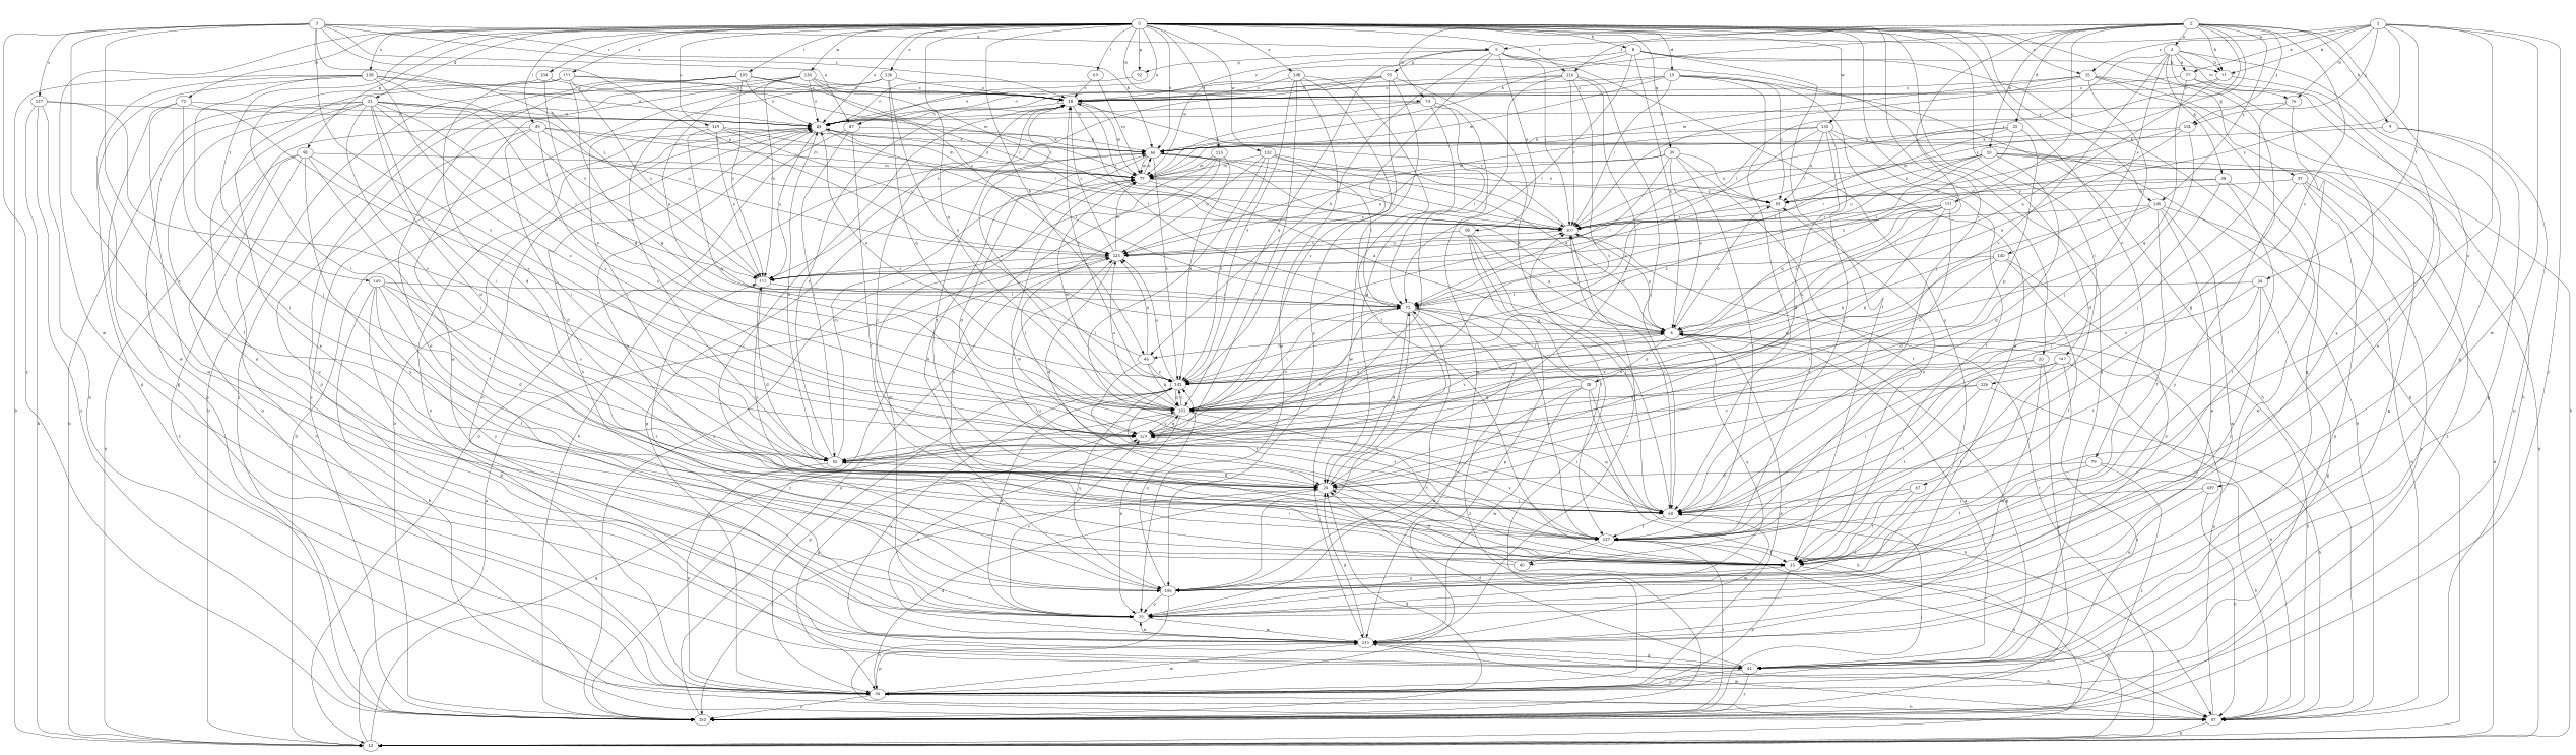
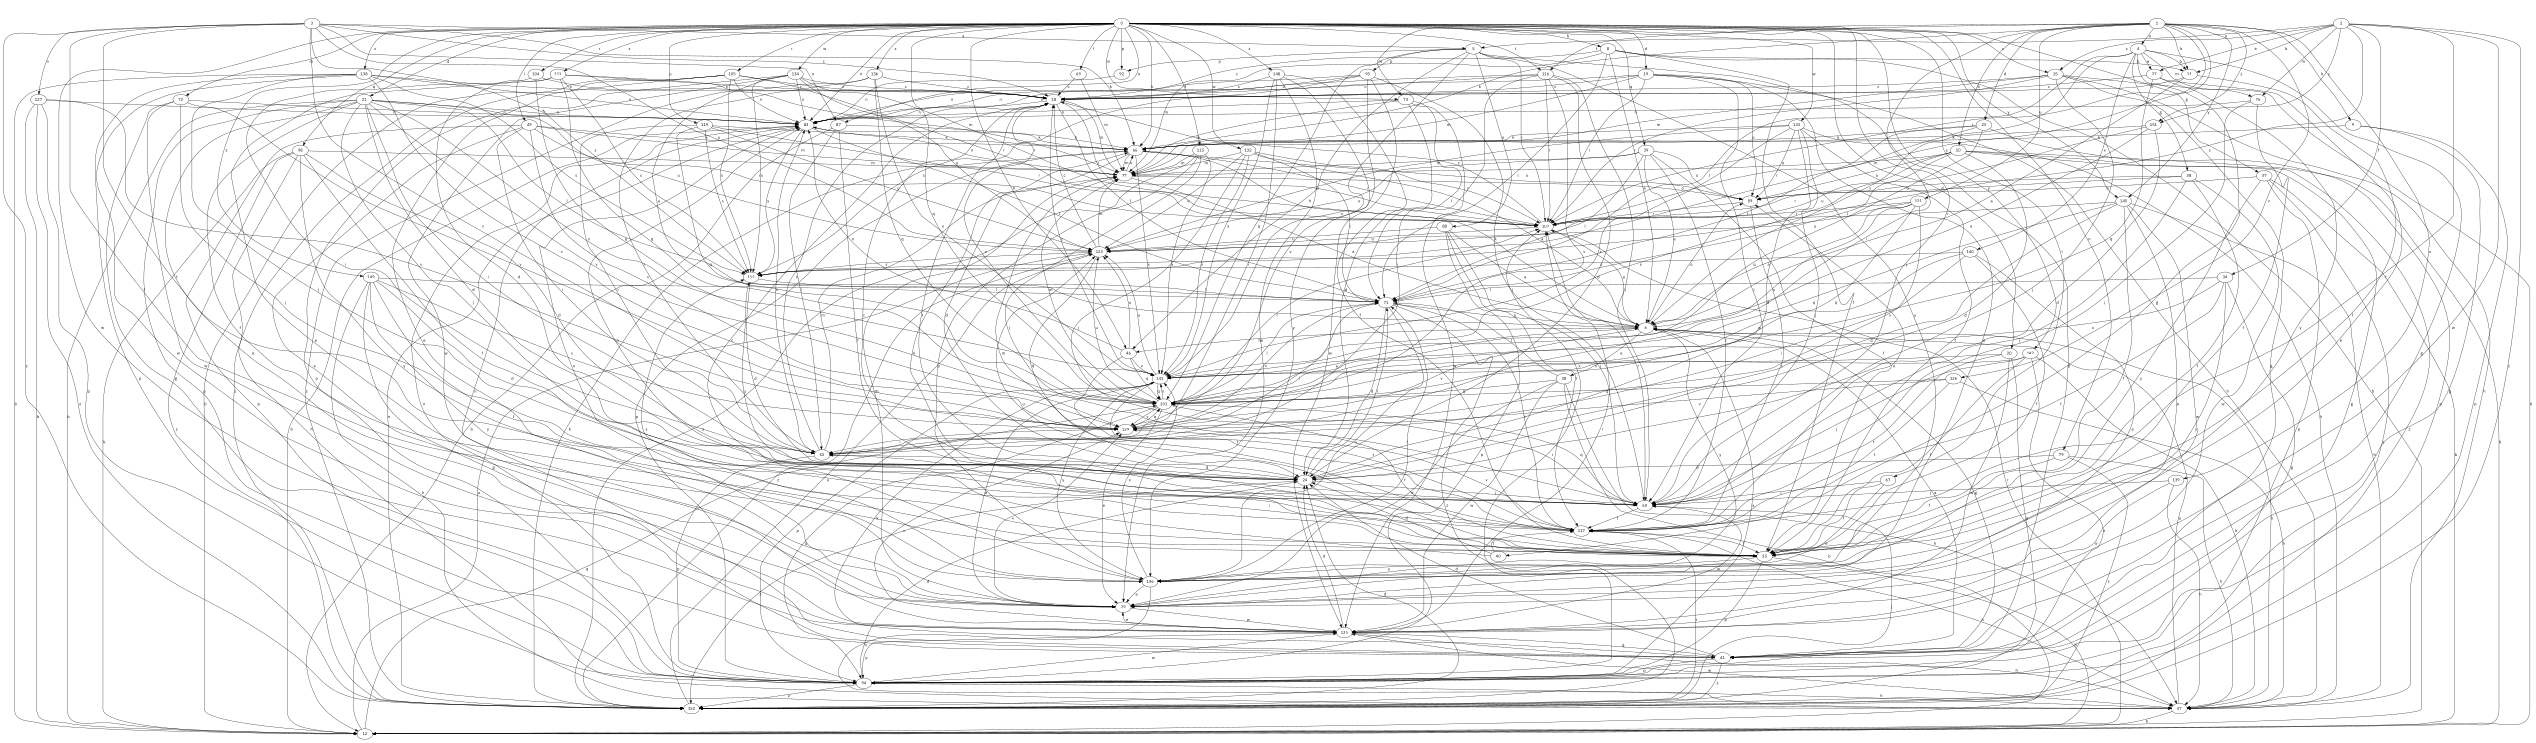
  strict digraph {
    fontname="IBM Plex Sans"
    node [fontname="IBM Plex Sans"]
    edge [fontname="IBM Plex Sans"]
    0
    8
    15
    19
    20
    21
    37
    46
    49
    60
    66
    67
    69
    72
    73
    79
    83
    87
    92
    98
    n21 [label=39]
    101
    104
    105
    111
    115
    116
    119
    132
    133
    134
    135
    136
    138
    142
    145
    148
    149
    11
    18
    35
    71
    6
    12
    77
    n46 [label=107]
    41
    47
    89
    29
    117
    94
    141
    53
    123
    129
    24
    152
    146
    112
    1
    4
    9
    10
    23
    121
    126
-   139 [label=439]
+   139
    151
    27
    76
    38
    40
    140
    2
    5
    34
    88
    93
    3
    127
    28
    0 -> 8 [label=b]
    0 -> 15 [label=c]
    0 -> 19 [label=d]
    0 -> 20 [label=d]
    0 -> 21 [label=d]
    0 -> 37 [label=g]
    0 -> 46 [label=h]
    0 -> 49 [label=i]
    0 -> 60 [label=j]
    0 -> 66 [label=k]
    0 -> 67 [label=l]
    0 -> 69 [label=l]
    0 -> 72 [label=m]
    0 -> 73 [label=m]
    0 -> 79 [label=n]
    0 -> 83 [label=n]
    0 -> 87 [label=o]
    0 -> 92 [label=p]
    0 -> 98 [label=q]
    0 -> n21 [label=q]
    0 -> 101 [label=q]
    0 -> 104 [label=r]
    0 -> 105 [label=r]
    0 -> 111 [label=s]
    0 -> 115 [label=t]
    0 -> 116 [label=t]
    0 -> 119 [label=u]
    0 -> 132 [label=w]
    0 -> 133 [label=w]
    0 -> 134 [label=w]
    0 -> 135 [label=w]
    0 -> 136 [label=x]
    0 -> 138 [label=x]
    0 -> 142 [label=y]
    0 -> 145 [label=y]
    0 -> 148 [label=z]
    0 -> 149 [label=z]
    8 -> 11 [label=b]
    8 -> 18 [label=c]
    8 -> 35 [label=f]
    8 -> 71 [label=l]
    8 -> 6 [label=a]
    8 -> 12 [label=b]
    8 -> 77 [label=m]
    15 -> 60 [label=j]
    15 -> 18 [label=c]
    15 -> 12 [label=b]
    15 -> 77 [label=m]
    15 -> n46 [label=r]
    15 -> 41 [label=g]
    15 -> 47 [label=h]
    19 -> 60 [label=j]
    19 -> 83 [label=n]
    19 -> 18 [label=c]
    19 -> 77 [label=m]
    19 -> n46 [label=r]
    19 -> 47 [label=h]
    19 -> 89 [label=o]
    19 -> 29 [label=e]
    20 -> 135 [label=w]
    20 -> 117 [label=t]
    20 -> 94 [label=p]
    20 -> 141 [label=x]
    21 -> 60 [label=j]
    21 -> 83 [label=n]
    21 -> 35 [label=f]
    21 -> 71 [label=l]
    21 -> 12 [label=b]
    21 -> 29 [label=e]
    21 -> 94 [label=p]
    21 -> 141 [label=x]
    21 -> 53 [label=i]
    21 -> 123 [label=u]
    21 -> 129 [label=v]
    21 -> 24 [label=d]
    37 -> 12 [label=b]
    37 -> 89 [label=o]
    37 -> 94 [label=p]
    37 -> 152 [label=z]
    37 -> 146 [label=y]
    46 -> 83 [label=n]
    46 -> 101 [label=q]
    46 -> 117 [label=t]
    46 -> 141 [label=x]
    46 -> 123 [label=u]
    49 -> 66 [label=k]
    49 -> 77 [label=m]
    49 -> n46 [label=r]
    49 -> 29 [label=e]
    49 -> 94 [label=p]
    49 -> 53 [label=i]
    49 -> 129 [label=v]
    60 -> 101 [label=q]
    60 -> 135 [label=w]
    60 -> n46 [label=r]
    60 -> 117 [label=t]
    60 -> 112 [label=s]
    66 -> 77 [label=m]
    66 -> n46 [label=r]
    66 -> 89 [label=o]
    66 -> 94 [label=p]
    66 -> 141 [label=x]
    66 -> 24 [label=d]
    67 -> 60 [label=j]
    67 -> 35 [label=f]
    67 -> 29 [label=e]
    69 -> 18 [label=c]
    69 -> 77 [label=m]
    72 -> 60 [label=j]
    72 -> 83 [label=n]
    72 -> 135 [label=w]
    72 -> 41 [label=g]
    72 -> 129 [label=v]
    73 -> 83 [label=n]
    73 -> 135 [label=w]
    73 -> 71 [label=l]
    73 -> 77 [label=m]
    73 -> 24 [label=d]
    79 -> 35 [label=f]
    79 -> 47 [label=h]
    79 -> 24 [label=d]
    79 -> 152 [label=z]
    83 -> 66 [label=k]
    83 -> 71 [label=l]
    83 -> 12 [label=b]
-   83 -> 77 [label=m]
    83 -> 112 [label=s]
    87 -> 66 [label=k]
    87 -> 35 [label=f]
    87 -> 12 [label=b]
    87 -> 53 [label=i]
    92 -> 83 [label=n]
    98 -> 35 [label=f]
    98 -> 12 [label=b]
    98 -> 77 [label=m]
    98 -> 47 [label=h]
    98 -> 24 [label=d]
    98 -> 152 [label=z]
    98 -> 146 [label=y]
    n21 -> 35 [label=f]
    n21 -> 71 [label=l]
    n21 -> 6 [label=a]
    n21 -> 77 [label=m]
    n21 -> 89 [label=o]
    n21 -> 117 [label=t]
    n21 -> 123 [label=u]
    101 -> 18 [label=c]
    101 -> 35 [label=f]
    101 -> 71 [label=l]
    101 -> 6 [label=a]
    101 -> 77 [label=m]
    101 -> n46 [label=r]
    101 -> 29 [label=e]
    101 -> 94 [label=p]
    101 -> 141 [label=x]
    101 -> 123 [label=u]
    101 -> 129 [label=v]
    104 -> 101 [label=q]
    104 -> 18 [label=c]
    104 -> 53 [label=i]
    105 -> 83 [label=n]
    105 -> 18 [label=c]
    105 -> 12 [label=b]
    105 -> n46 [label=r]
    105 -> 29 [label=e]
    105 -> 152 [label=z]
    105 -> 112 [label=s]
    111 -> 101 [label=q]
    111 -> 18 [label=c]
    111 -> 77 [label=m]
    111 -> 29 [label=e]
    111 -> 24 [label=d]
    111 -> 112 [label=s]
    115 -> 60 [label=j]
    115 -> 77 [label=m]
    115 -> 141 [label=x]
    115 -> 152 [label=z]
    115 -> 146 [label=y]
    116 -> 60 [label=j]
    116 -> 83 [label=n]
    116 -> 18 [label=c]
    116 -> n46 [label=r]
    116 -> 53 [label=i]
    116 -> 129 [label=v]
    116 -> 24 [label=d]
    119 -> 66 [label=k]
    119 -> 101 [label=q]
    119 -> n46 [label=r]
    119 -> 53 [label=i]
    119 -> 123 [label=u]
    119 -> 112 [label=s]
    132 -> 60 [label=j]
    132 -> 71 [label=l]
    132 -> 6 [label=a]
    132 -> 77 [label=m]
    132 -> n46 [label=r]
    132 -> 141 [label=x]
    132 -> 123 [label=u]
    133 -> 60 [label=j]
    133 -> 66 [label=k]
    133 -> 35 [label=f]
    133 -> 47 [label=h]
    133 -> 89 [label=o]
    133 -> 141 [label=x]
    133 -> 123 [label=u]
    133 -> 24 [label=d]
    134 -> 83 [label=n]
    134 -> 135 [label=w]
    134 -> 18 [label=c]
    134 -> 6 [label=a]
    134 -> n46 [label=r]
    134 -> 94 [label=p]
    134 -> 123 [label=u]
    134 -> 112 [label=s]
    135 -> n46 [label=r]
    135 -> 41 [label=g]
    135 -> 47 [label=h]
    135 -> 29 [label=e]
    135 -> 94 [label=p]
    135 -> 129 [label=v]
    135 -> 24 [label=d]
    136 -> 101 [label=q]
    136 -> 18 [label=c]
    136 -> 141 [label=x]
    136 -> 53 [label=i]
    136 -> 152 [label=z]
    138 -> 60 [label=j]
    138 -> 83 [label=n]
    138 -> 135 [label=w]
    138 -> 18 [label=c]
    138 -> 12 [label=b]
    138 -> 94 [label=p]
    138 -> 129 [label=v]
    138 -> 112 [label=s]
    142 -> 60 [label=j]
    142 -> 35 [label=f]
    142 -> 47 [label=h]
    142 -> 141 [label=x]
    142 -> 152 [label=z]
    145 -> 101 [label=q]
    145 -> 135 [label=w]
    145 -> 35 [label=f]
    145 -> n46 [label=r]
    145 -> 47 [label=h]
    145 -> 29 [label=e]
    145 -> 24 [label=d]
    148 -> 18 [label=c]
    148 -> 35 [label=f]
    148 -> 29 [label=e]
    148 -> 141 [label=x]
    148 -> 53 [label=i]
    148 -> 146 [label=y]
    149 -> 35 [label=f]
    149 -> 71 [label=l]
    149 -> 41 [label=g]
    149 -> 47 [label=h]
    149 -> 129 [label=v]
    149 -> 24 [label=d]
    149 -> 146 [label=y]
    11 -> 18 [label=c]
    11 -> 35 [label=f]
    11 -> 6 [label=a]
    18 -> 83 [label=n]
    18 -> 71 [label=l]
    18 -> 77 [label=m]
    18 -> n46 [label=r]
    18 -> 117 [label=t]
    35 -> 66 [label=k]
    35 -> 12 [label=b]
    35 -> 94 [label=p]
    35 -> 53 [label=i]
    35 -> 123 [label=u]
    35 -> 146 [label=y]
    71 -> 6 [label=a]
    71 -> 117 [label=t]
    71 -> 53 [label=i]
    71 -> 129 [label=v]
    71 -> 24 [label=d]
    71 -> 152 [label=z]
    71 -> 146 [label=y]
    6 -> 46 [label=h]
    6 -> 66 [label=k]
    6 -> 41 [label=g]
    6 -> 47 [label=h]
    6 -> 89 [label=o]
    6 -> 129 [label=v]
    6 -> 146 [label=y]
    6 -> 28 [label=e]
    12 -> 101 [label=q]
    12 -> n46 [label=r]
    12 -> 123 [label=u]
    77 -> 66 [label=k]
    77 -> 83 [label=n]
    77 -> 6 [label=a]
    77 -> 89 [label=o]
    n46 -> 18 [label=c]
    n46 -> 6 [label=a]
    n46 -> 123 [label=u]
    41 -> 83 [label=n]
    41 -> 6 [label=a]
    41 -> 94 [label=p]
    41 -> 141 [label=x]
    41 -> 24 [label=d]
    41 -> 152 [label=z]
    47 -> 135 [label=w]
    47 -> 6 [label=a]
    47 -> 12 [label=b]
    89 -> n46 [label=r]
    89 -> 117 [label=t]
    29 -> 83 [label=n]
    29 -> 135 [label=w]
    29 -> 77 [label=m]
    29 -> 129 [label=v]
    117 -> 18 [label=c]
    117 -> 35 [label=f]
    117 -> 77 [label=m]
    117 -> 47 [label=h]
    117 -> 89 [label=o]
    117 -> 129 [label=v]
    94 -> 83 [label=n]
    94 -> 135 [label=w]
    94 -> 6 [label=a]
    94 -> n46 [label=r]
    94 -> 47 [label=h]
    94 -> 24 [label=d]
    94 -> 152 [label=z]
    141 -> 101 [label=q]
    141 -> 18 [label=c]
    141 -> 29 [label=e]
    141 -> 117 [label=t]
    141 -> 94 [label=p]
    141 -> 123 [label=u]
    141 -> 146 [label=y]
    53 -> 83 [label=n]
    53 -> 18 [label=c]
    53 -> 77 [label=m]
    53 -> 94 [label=p]
    53 -> 24 [label=d]
    123 -> 18 [label=c]
    123 -> 77 [label=m]
    123 -> 24 [label=d]
    123 -> 152 [label=z]
    123 -> 112 [label=s]
    129 -> 101 [label=q]
    129 -> 53 [label=i]
    24 -> 60 [label=j]
    24 -> 71 [label=l]
    24 -> 152 [label=z]
    152 -> 60 [label=j]
    152 -> 66 [label=k]
    152 -> 83 [label=n]
    152 -> 117 [label=t]
    152 -> 123 [label=u]
    152 -> 24 [label=d]
    146 -> 18 [label=c]
    146 -> 71 [label=l]
    146 -> 47 [label=h]
    146 -> 29 [label=e]
    146 -> 141 [label=x]
    146 -> 112 [label=s]
    112 -> 71 [label=l]
    112 -> 24 [label=d]
    1 -> 66 [label=k]
    1 -> 73 [label=m]
    1 -> 116 [label=t]
    1 -> 145 [label=y]
    1 -> 11 [label=b]
    1 -> n46 [label=r]
    1 -> 53 [label=i]
    1 -> 112 [label=s]
    1 -> 4 [label=a]
    1 -> 9 [label=b]
    1 -> 10 [label=b]
    1 -> 23 [label=d]
    1 -> 121 [label=u]
    1 -> 126 [label=v]
    1 -> 139 [label=x]
    1 -> 151 [label=z]
    4 -> 11 [label=b]
    4 -> 71 [label=l]
    4 -> 41 [label=g]
-   4 -> 129 [label=v]
+   4 -> 6 [label=v]
    4 -> 27 [label=e]
    4 -> 76 [label=m]
    4 -> 38 [label=g]
    4 -> 40 [label=g]
    4 -> 140 [label=x]
    9 -> 66 [label=k]
    9 -> 41 [label=g]
    9 -> 94 [label=p]
    10 -> 12 [label=b]
    10 -> 77 [label=m]
    10 -> 41 [label=g]
    10 -> 89 [label=o]
    10 -> 141 [label=x]
    10 -> 123 [label=u]
    10 -> 24 [label=d]
    10 -> 152 [label=z]
    23 -> 66 [label=k]
    23 -> 101 [label=q]
    23 -> 71 [label=l]
    23 -> n46 [label=r]
-   23 -> 129 [label=p]
+   23 -> 94 [label=p]
    121 -> 101 [label=q]
    121 -> 6 [label=a]
    121 -> n46 [label=r]
    121 -> 141 [label=x]
    121 -> 123 [label=u]
    121 -> 129 [label=v]
    126 -> 101 [label=q]
    126 -> 47 [label=h]
    126 -> 117 [label=t]
    126 -> 129 [label=v]
    139 -> 60 [label=j]
    139 -> 47 [label=h]
    139 -> 29 [label=e]
    151 -> 66 [label=k]
    151 -> 71 [label=l]
    151 -> 6 [label=a]
    151 -> 24 [label=d]
    27 -> 101 [label=q]
    27 -> 18 [label=c]
    27 -> 29 [label=e]
    27 -> 146 [label=y]
    76 -> 60 [label=j]
    76 -> 83 [label=n]
    76 -> 35 [label=f]
    38 -> 60 [label=j]
    38 -> 135 [label=w]
    38 -> 35 [label=f]
    38 -> n46 [label=r]
    38 -> 89 [label=o]
    40 -> 83 [label=n]
-   117 -> 40 [label=t]
+   40 -> 117 [label=t]
    40 -> 24 [label=d]
    140 -> 101 [label=q]
    140 -> 35 [label=f]
    140 -> 29 [label=e]
    140 -> 53 [label=i]
    140 -> 112 [label=s]
    2 -> 15 [label=c]
    2 -> 135 [label=w]
    2 -> 11 [label=b]
    2 -> 117 [label=t]
    2 -> 152 [label=z]
    2 -> 112 [label=s]
    2 -> 151 [label=z]
    2 -> 27 [label=e]
    2 -> 76 [label=m]
    2 -> 5 [label=a]
    2 -> 34 [label=f]
    5 -> 46 [label=h]
    5 -> 92 [label=p]
    5 -> 101 [label=q]
    5 -> n46 [label=r]
    5 -> 94 [label=p]
    5 -> 141 [label=x]
    5 -> 146 [label=y]
    5 -> 88 [label=o]
    5 -> 93 [label=p]
    34 -> 71 [label=l]
    34 -> 41 [label=g]
    34 -> 117 [label=t]
    34 -> 141 [label=x]
    34 -> 146 [label=y]
    88 -> 60 [label=j]
    88 -> 6 [label=a]
    88 -> 117 [label=t]
    88 -> 94 [label=p]
    88 -> 123 [label=u]
    93 -> 60 [label=j]
    93 -> 83 [label=n]
    93 -> 135 [label=w]
    93 -> 18 [label=c]
    93 -> 129 [label=v]
    93 -> 112 [label=s]
    3 -> 66 [label=k]
    3 -> 87 [label=o]
    3 -> 18 [label=c]
    3 -> 35 [label=f]
    3 -> 117 [label=t]
    3 -> 123 [label=u]
    3 -> 129 [label=v]
    3 -> 152 [label=z]
    3 -> 112 [label=s]
    3 -> 5 [label=a]
    3 -> 127 [label=v]
    127 -> 83 [label=n]
    127 -> 12 [label=b]
    127 -> 94 [label=p]
    127 -> 129 [label=v]
    127 -> 152 [label=z]
    28 -> 101 [label=q]
    28 -> 135 [label=w]
    28 -> 71 [label=l]
    28 -> 12 [label=b]
    28 -> 47 [label=h]
    28 -> 29 [label=e]
  }
